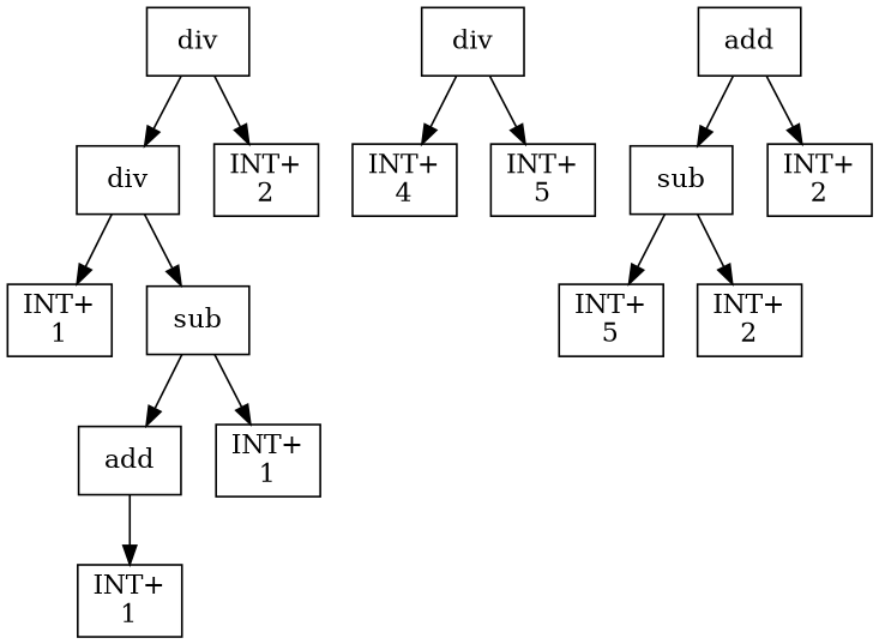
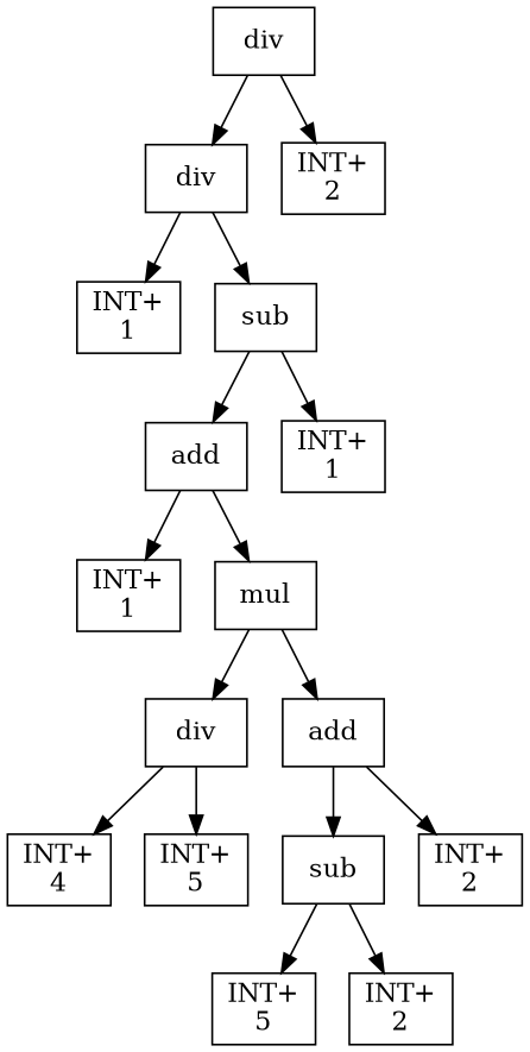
  digraph {
    node [shape=box]
    n1 [label=div]
    n2 [label=div]
    n3 [label="INT+\n2"]
    n4 [label="INT+\n1"]
    n5 [label=sub]
    n6 [label=add]
    n7 [label="INT+\n1"]
    n8 [label="INT+\n1"]
+   n9 [label=mul]
    n10 [label=div]
    n11 [label=add]
    n12 [label="INT+\n4"]
    n13 [label="INT+\n5"]
    n14 [label=sub]
    n15 [label="INT+\n2"]
    n16 [label="INT+\n5"]
    n17 [label="INT+\n2"]
    n1 -> n2
    n1 -> n3
    n2 -> n4
    n2 -> n5
    n5 -> n6
    n5 -> n7
    n6 -> n8
+   n6 -> n9
+   n9 -> n10
+   n9 -> n11
    n10 -> n12
    n10 -> n13
    n11 -> n14
    n11 -> n15
    n14 -> n16
    n14 -> n17
  }
